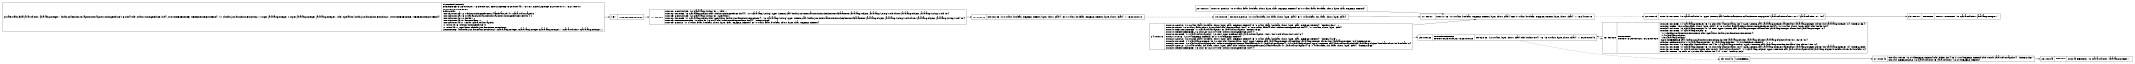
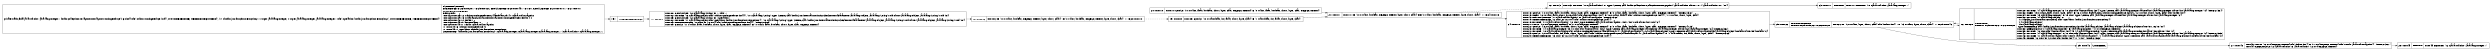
  digraph {
    rankdir=LR
    node [shape=record]
    n1 [label="{15\:\ ?|MTH_ENTER_BLOCK\l}"]
    n2 [label="{17\:\ 0x0000|0x0000: CONST_STR  (r0 I:java.lang.String) =  \"\<this\>\" \l0x0002: INVOKE  (r6 I:java.lang.Object A[D('$this$runningReduce' int[])]), (r0 I:java.lang.String) type: STATIC call: kotlin.jvm.internal.Intrinsics.checkNotNullParameter(java.lang.Object, java.lang.String):void A[MD:(java.lang.Object, java.lang.String):void (m)]\l0x0005: CONST_STR  (r0 I:java.lang.String) =  \"operation\" \l0x0007: INVOKE  (r7 I:java.lang.Object A[D('operation' kotlin.jvm.functions.Function2)]), (r0 I:java.lang.String) type: STATIC call: kotlin.jvm.internal.Intrinsics.checkNotNullParameter(java.lang.Object, java.lang.String):void A[MD:(java.lang.Object, java.lang.String):void (m)]\l0x000a: ARRAY_LENGTH  (r0 I:int) = (r6 I:??[] A[D('$this$runningReduce' int[])])  (LINE:21360)\l0x000b: CONST  (r1 I:??[int, float, boolean, short, byte, char, OBJECT, ARRAY]) = (0 ??[int, float, boolean, short, byte, char, OBJECT, ARRAY]) \l}"]
    n3 [label="{18\:\ 0x000c|0x000c: IF  (r0 I:??[int, boolean, OBJECT, ARRAY, byte, short, char]) != (0 ??[int, boolean, OBJECT, ARRAY, byte, short, char])  \-\> B:20:0x0010 \l}"]
    n4 [label="{19\:\ 0x000e|0x000e: CONST  (r0 I:??[boolean, int, float, short, byte, char]) = (1 ??[boolean, int, float, short, byte, char]) \l}"]
    n5 [label="{21\:\ 0x0011|0x0011: IF  (r0 I:??[int, boolean, OBJECT, ARRAY, byte, short, char]) == (0 ??[int, boolean, OBJECT, ARRAY, byte, short, char])  \-\> B:24:0x0018 \l}"]
    n6 [label="{20\:\ 0x0010|0x0010: CONST  (r0 I:??[int, float, boolean, short, byte, char, OBJECT, ARRAY]) = (0 ??[int, float, boolean, short, byte, char, OBJECT, ARRAY]) \l}"]
    n7 [label="{22\:\ 0x0013|0x0013: INVOKE  (r0 I:java.util.List) =  type: STATIC call: kotlin.collections.CollectionsKt.emptyList():java.util.List A[MD:\<T\>:():java.util.List\<T\> (m)]\l}"]
    n8 [label="{24\:\ 0x0018|0x0018: CONST  (r0 I:??[int, float, boolean, short, byte, char, OBJECT, ARRAY]) = (0 ??[int, float, boolean, short, byte, char, OBJECT, ARRAY])  (LINE:21361)\l0x0019: AGET  (r0 I:??[int, float, short, byte, char] A[D('accumulator' int)]) = (r6 I:??[int, float][] A[D('$this$runningReduce' int[])]), (r1 I:??[int, short, byte, char]) \l0x001b: NEW_INSTANCE  (r1 I:java.util.ArrayList) =  java.util.ArrayList  (LINE:21362)\l0x001d: ARRAY_LENGTH  (r2 I:int) = (r6 I:??[] A[D('$this$runningReduce' int[])]) \l0x001e: INVOKE  (r1 I:java.util.ArrayList), (r2 I:int) type: DIRECT call: java.util.ArrayList.\<init\>(int):void A[MD:(int):void (c)]\l0x0021: MOVE  (r2 I:??[OBJECT, ARRAY]) = (r1 I:??[OBJECT, ARRAY]) \l0x0022: CONST  (r3 I:??[int, float, boolean, short, byte, char, OBJECT, ARRAY]) = (0 ??[int, float, boolean, short, byte, char, OBJECT, ARRAY])  (LINE:24725)\l0x0023: INVOKE  (r4 I:java.lang.Integer) = (r0 I:int A[D('accumulator' int)]) type: STATIC call: java.lang.Integer.valueOf(int):java.lang.Integer A[MD:(int):java.lang.Integer (c)] (LINE:21362)\l0x0027: INVOKE  (r2 I:java.util.ArrayList A[D('$this$runningReduce_u24lambda_u2d147' java.util.ArrayList)]), (r4 I:java.lang.Object) type: VIRTUAL call: java.util.ArrayList.add(java.lang.Object):boolean A[MD:(E):boolean (c)]\l0x002a: CONST  (r2 I:??[boolean, int, float, short, byte, char] A[D('$this$runningReduce_u24lambda_u2d147' java.util.ArrayList)]) = (1 ??[boolean, int, float, short, byte, char])  (LINE:21363)\l0x002b: ARRAY_LENGTH  (r3 I:int) = (r6 I:??[] A[D('$this$runningReduce' int[])]) \l}"]
    n9 [label="{23\:\ 0x0017|RETURN\l|0x0017: RETURN  (r0 I:java.util.List\<java.lang.Integer\>) \l}"]
    n10 [label="{25\:\ 0x002c|LOOP_INTERFACE\lLOOP:0: B:25:0x002c\-\>B:26:0x002e\l|0x002c: IF  (r2 I:??[int, byte, short, char] A[D('index' int)]) \>= (r3 I:??[int, byte, short, char])  \-\> B:29:0x004c \l}"]
    n11 [label="{26\:\ 0x002e|LOOP_END\lLOOP:0: B:25:0x002c\-\>B:26:0x002e\l|0x002e: INVOKE  (r4 I:java.lang.Integer) = (r0 I:int A[D('accumulator' int)]) type: STATIC call: java.lang.Integer.valueOf(int):java.lang.Integer A[MD:(int):java.lang.Integer (c)] (LINE:21364)\l0x0032: AGET  (r5 I:??[int, float, short, byte, char]) = (r6 I:??[int, float][] A[D('$this$runningReduce' int[])]), (r2 I:??[int, short, byte, char] A[D('index' int)]) \l0x0034: INVOKE  (r5 I:java.lang.Integer) = (r5 I:int) type: STATIC call: java.lang.Integer.valueOf(int):java.lang.Integer A[MD:(int):java.lang.Integer (c)]\l0x0038: INVOKE  (r4 I:java.lang.Object) = \l  (r7 I:kotlin.jvm.functions.Function2 A[D('operation' kotlin.jvm.functions.Function2)])\l  (r4 I:java.lang.Object)\l  (r5 I:java.lang.Object)\l type: INTERFACE call: kotlin.jvm.functions.Function2.invoke(java.lang.Object, java.lang.Object):java.lang.Object A[MD:(P1, P2):R (m)]\l0x003c: CHECK_CAST (r4 I:java.lang.Number) = (java.lang.Number) (r4 I:??[OBJECT, ARRAY]) \l0x003e: INVOKE  (r0 I:int A[D('accumulator' int)]) = (r4 I:java.lang.Number) type: VIRTUAL call: java.lang.Number.intValue():int A[MD:():int (c)]\l0x0042: INVOKE  (r4 I:java.lang.Integer) = (r0 I:int A[D('accumulator' int)]) type: STATIC call: java.lang.Integer.valueOf(int):java.lang.Integer A[MD:(int):java.lang.Integer (c)] (LINE:21365)\l0x0046: INVOKE  (r1 I:java.util.ArrayList A[D('result' java.util.ArrayList)]), (r4 I:java.lang.Object) type: VIRTUAL call: java.util.ArrayList.add(java.lang.Object):boolean A[MD:(E):boolean (c)]\l0x0049: ARITH  (r2 I:int) = (r2 I:int A[D('index' int)]) + (1 int)  (LINE:21363)\l}"]
    n12 [label="{29\:\ 0x004c|SYNTHETIC\l}"]
    n13 [label="{27\:\ 0x004c|0x004c: MOVE  (r2 I:??[OBJECT, ARRAY] A[D('index' int)]) = (r1 I:??[OBJECT, ARRAY] A[D('result' java.util.ArrayList)])  (LINE:21367)\l0x004d: CHECK_CAST (r2 I:java.util.List) = (java.util.List) (r2 I:??[OBJECT, ARRAY]) \l}"]
    n14 [label="{28\:\ 0x004f|RETURN\l|0x004f: RETURN  (r2 I:java.util.List\<java.lang.Integer\>) \l}"]
    n15 [label="{private static final java.util.List\<java.lang.Integer\> kotlin.collections.ArraysKt___ArraysKt.runningReduce((r6 I:int[] A[D('$this$runningReduce' int[]), IMMUTABLE_TYPE, METHOD_ARGUMENT]), (r7 I:kotlin.jvm.functions.Function2\<? super java.lang.Integer, ? super java.lang.Integer, java.lang.Integer\> A[D('operation' kotlin.jvm.functions.Function2), IMMUTABLE_TYPE, METHOD_ARGUMENT]))  | USE_LINES_HINTS\lBACK_EDGE: B:26:0x002e \-\> B:25:0x002c, CROSS_EDGE: B:28:0x004f \-\> B:16:?, CROSS_EDGE: B:20:0x0010 \-\> B:21:0x0011\lINLINE_NOT_NEEDED\lDebug Info:\l  0x0022\-0x002a: r2 '$this$runningReduce_u24lambda_u2d147' Ljava\/util\/ArrayList;\l  0x0023\-0x002a: r3 '$i$a$\-apply\-ArraysKt___ArraysKt$runningReduce$result$4' I\l  0x002b\-0x004c: r2 'index' I\l  0x0019\-0x004f: r0 'accumulator' I\l  0x002a\-0x004f: r1 'result' Ljava\/util\/ArrayList;\l  \-1 \-0x004f: r6 '$this$runningReduce' [I\l  \-1 \-0x004f: r7 'operation' Lkotlin\/jvm\/functions\/Function2;\lSIGNATURE: ([ILkotlin\/jvm\/functions\/Function2\<\-Ljava\/lang\/Integer;\-Ljava\/lang\/Integer;Ljava\/lang\/Integer;\>;)Ljava\/util\/List\<Ljava\/lang\/Integer;\>;\l}"]
    n1 -> n2
    n2 -> n3
    n3 -> n4 [style=dashed]
    n4 -> n5
    n5 -> n7 [style=dashed]
-   n8 -> n5
+   n5 -> n8
    n6 -> n5
    n7 -> n9
    n8 -> n10
    n10 -> n11 [style=dashed]
-   n10 -> n12 [style=dashed]
+   n10 -> n12
    n11 -> n10
    n12 -> n13
    n13 -> n14
    n15 -> n1
  }
